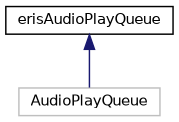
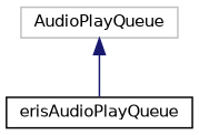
  digraph {
    rankdir=TB
    node [fillcolor=white fontname=Helvetica fontsize=10 shape=record style=filled]
    n1 [color=grey75 height=0.2 label=AudioPlayQueue width=0.4]
    n2 [color=black height=0.2 label=erisAudioPlayQueue width=0.4]
-   n2 -> n1 [color=midnightblue dir=back fontname=Helvetica fontsize=10 labelfontname=Helvetica labelfontsize=10 style=solid]
+   n1 -> n2 [color=midnightblue dir=back fontname=Helvetica fontsize=10 labelfontname=Helvetica labelfontsize=10 style=solid]
  }
